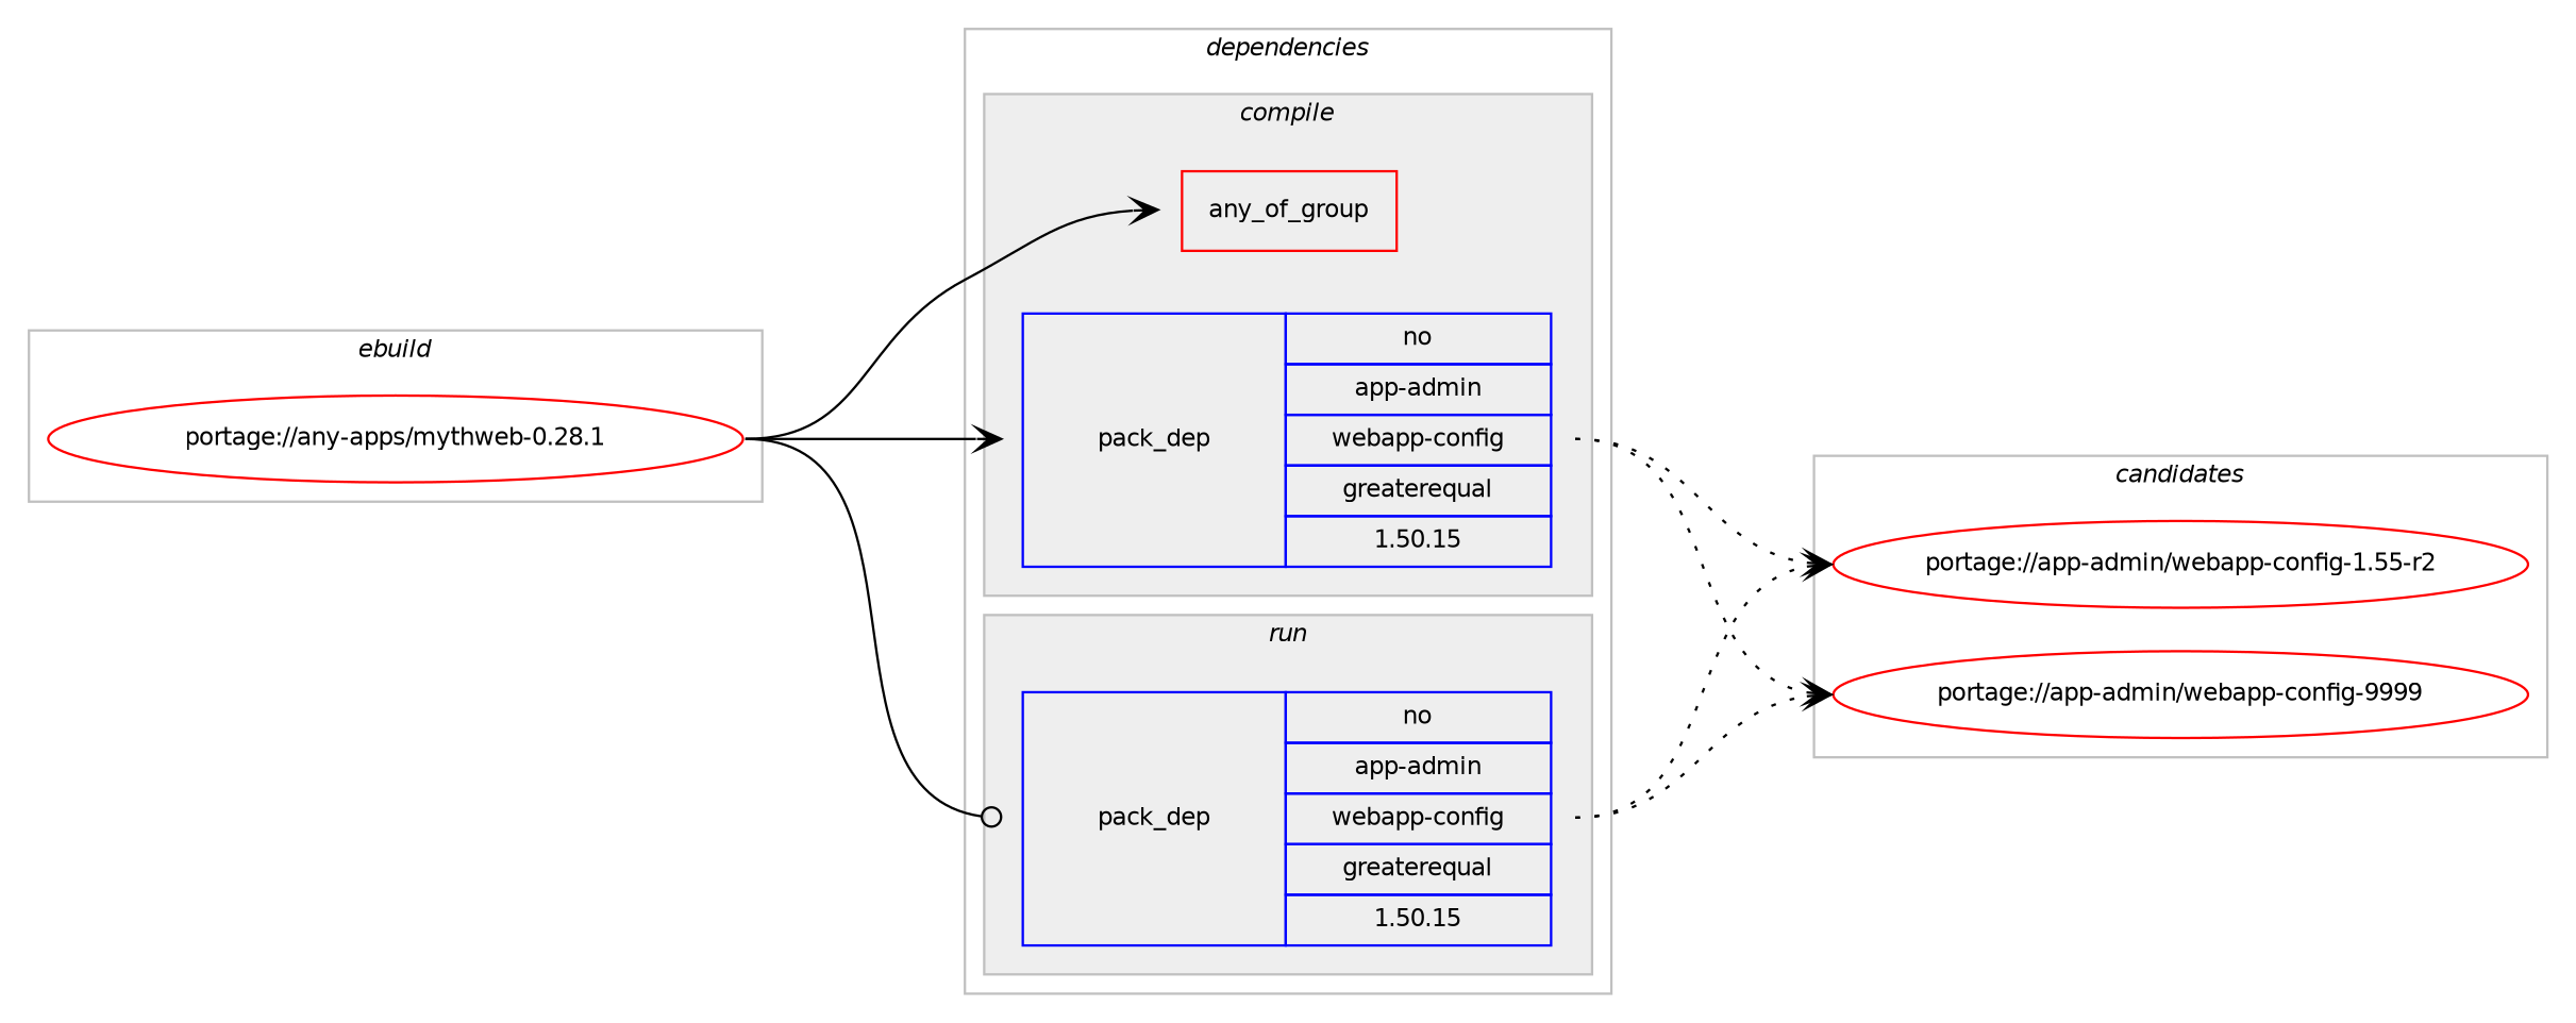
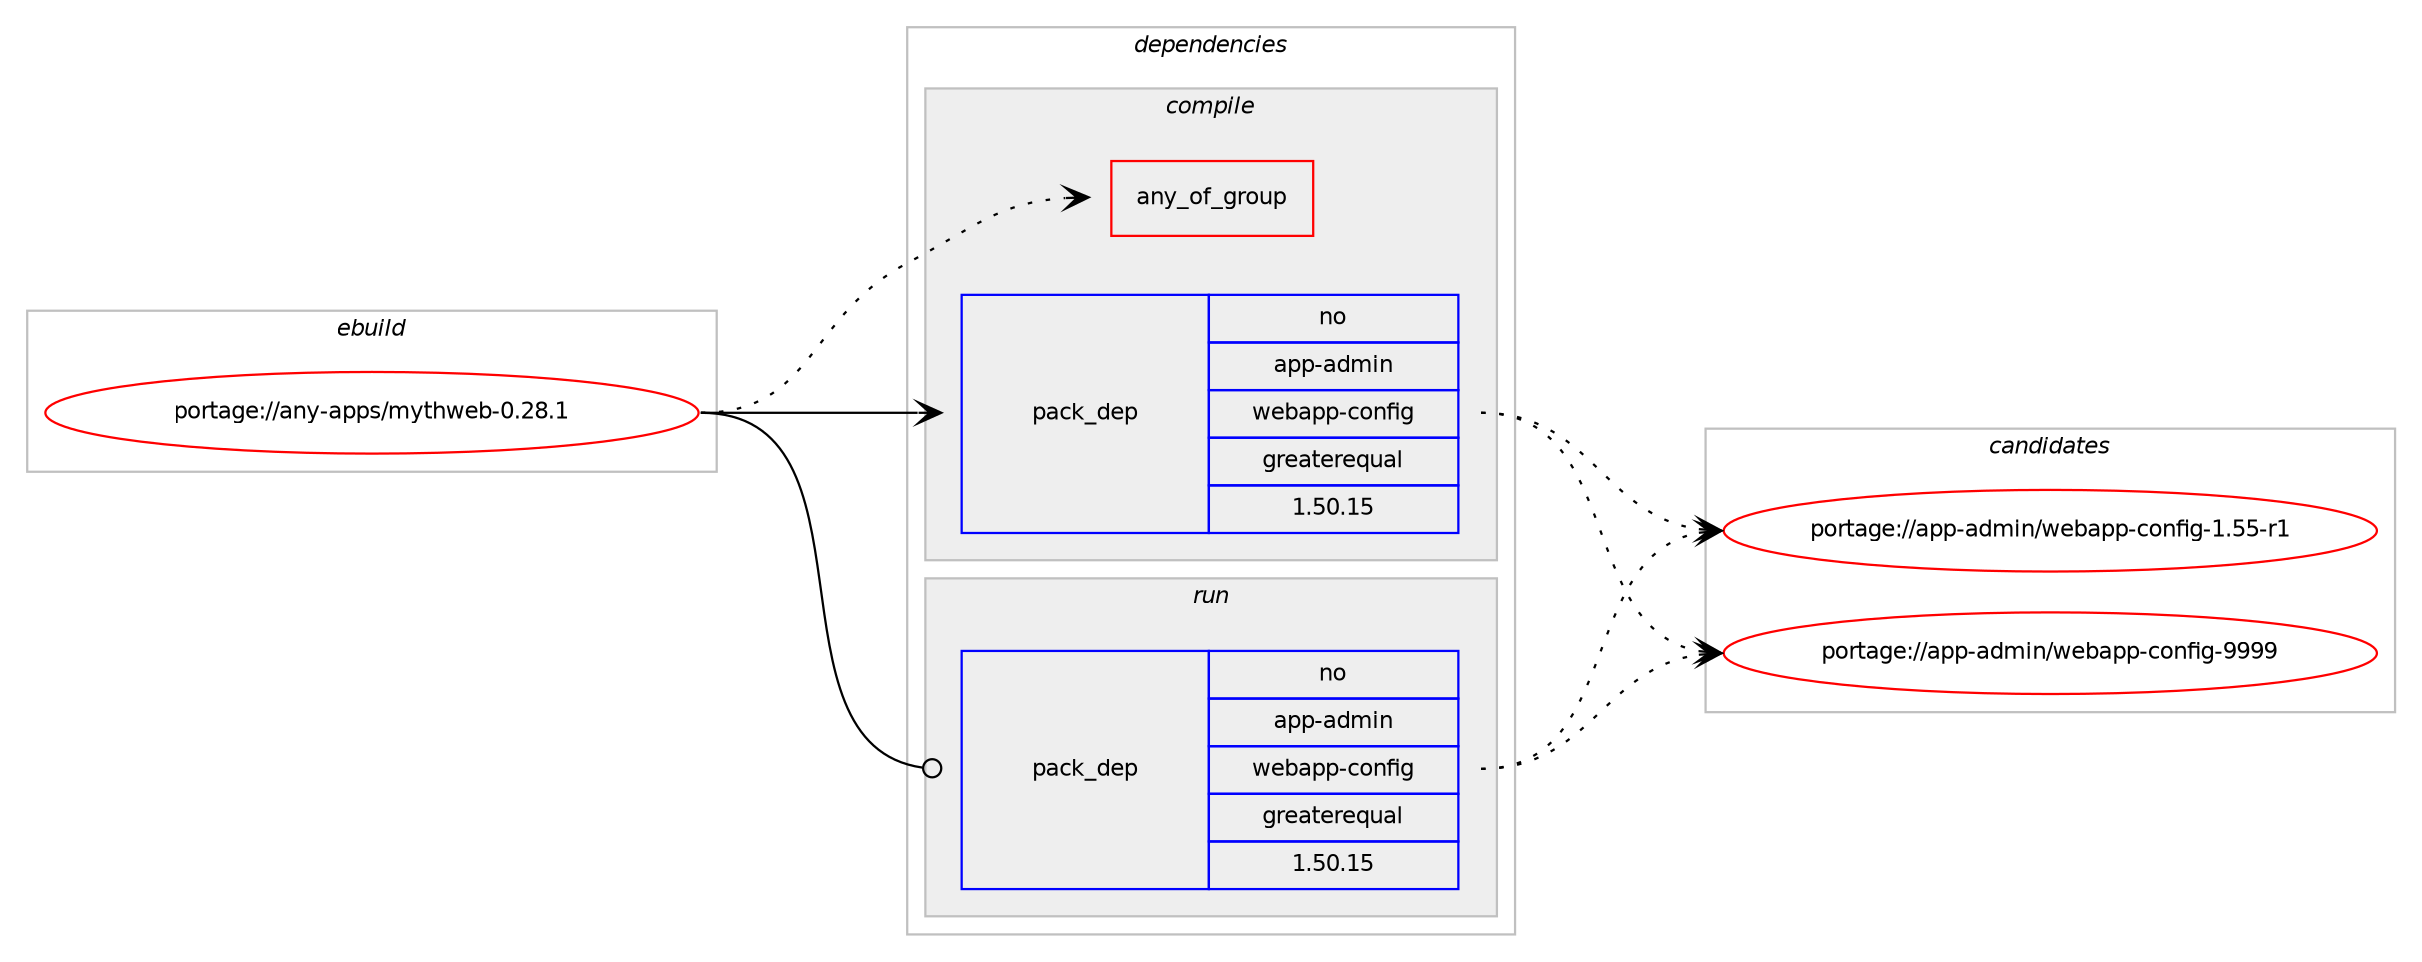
  digraph {
    compound=true
    concentrate=true
    fontname=Helvetica
    fontsize=10
    newrank=true
    rankdir=LR
    ranksep=1.5
    node [color=red fontname=Helvetica fontsize=10]
    edge [arrowhead=vee headport=w style=dotted tailport=e weight=100]
    n1 [label="portage://any-apps/mythweb-0.28.1" width=4]
    n2 [label=<<TABLE BORDER="0" CELLBORDER="1" CELLSPACING="0" CELLPADDING="4"><TR><TD CELLPADDING="10">any_of_group</TD></TR></TABLE>> shape=none]
    n3 [color=blue label=<<TABLE BORDER="0" CELLBORDER="1" CELLSPACING="0" CELLPADDING="4" WIDTH="220"><TR><TD ROWSPAN="6" CELLPADDING="30">pack_dep</TD></TR><TR><TD WIDTH="110">no</TD></TR><TR><TD>app-admin</TD></TR><TR><TD>webapp-config</TD></TR><TR><TD>greaterequal</TD></TR><TR><TD>1.50.15</TD></TR></TABLE>> shape=none]
    n4 [color=blue label=<<TABLE BORDER="0" CELLBORDER="1" CELLSPACING="0" CELLPADDING="4" WIDTH="220"><TR><TD ROWSPAN="6" CELLPADDING="30">pack_dep</TD></TR><TR><TD WIDTH="110">no</TD></TR><TR><TD>app-admin</TD></TR><TR><TD>webapp-config</TD></TR><TR><TD>greaterequal</TD></TR><TR><TD>1.50.15</TD></TR></TABLE>> shape=none]
-   n5 [label="portage://app-admin/webapp-config-1.55-r2" width=4]
+   n5 [label="portage://app-admin/webapp-config-1.55-r1" width=4]
    n6 [label="portage://app-admin/webapp-config-9999" width=4]
    subgraph cluster_1 {
      color=gray
      label=<<i>ebuild</i>>
      rank=same
      n1
    }
    subgraph cluster_2 {
      color=gray
      label=<<i>dependencies</i>>
      subgraph cluster_3 {
        color=gray
        fillcolor="#eeeeee"
        label=<<i>compile</i>>
        style=filled
        subgraph sub_4 {
          color=gray
          fillcolor="#eeeeee"
          label=<<i>compile</i>>
          style=filled
          n2
        }
        subgraph sub_5 {
          color=gray
          fillcolor="#eeeeee"
          label=<<i>compile</i>>
          style=filled
          n3
        }
      }
      subgraph cluster_6 {
        color=gray
        fillcolor="#eeeeee"
        label=<<i>compile and run</i>>
        style=filled
      }
      subgraph cluster_7 {
        color=gray
        fillcolor="#eeeeee"
        label=<<i>run</i>>
        style=filled
        subgraph sub_8 {
          color=gray
          fillcolor="#eeeeee"
          label=<<i>run</i>>
          style=filled
          n4
        }
      }
    }
    subgraph cluster_9 {
      color=gray
      label=<<i>candidates</i>>
      rank=same
      subgraph sub_10 {
        color=black
        label=<<i>candidates</i>>
        nodesep=1
        rank=same
        n5
        n6
      }
      subgraph sub_11 {
        color=black
        label=<<i>candidates</i>>
        nodesep=1
        rank=same
        n5
        n6
      }
    }
-   n1 -> n2 [style=solid weight=20]
+   n1 -> n2 [weight=20]
    n1 -> n3 [style=solid weight=20]
    n1 -> n4 [arrowhead=odot style=solid weight=20]
    n3 -> n5
    n3 -> n6
    n4 -> n5
    n4 -> n6
  }
